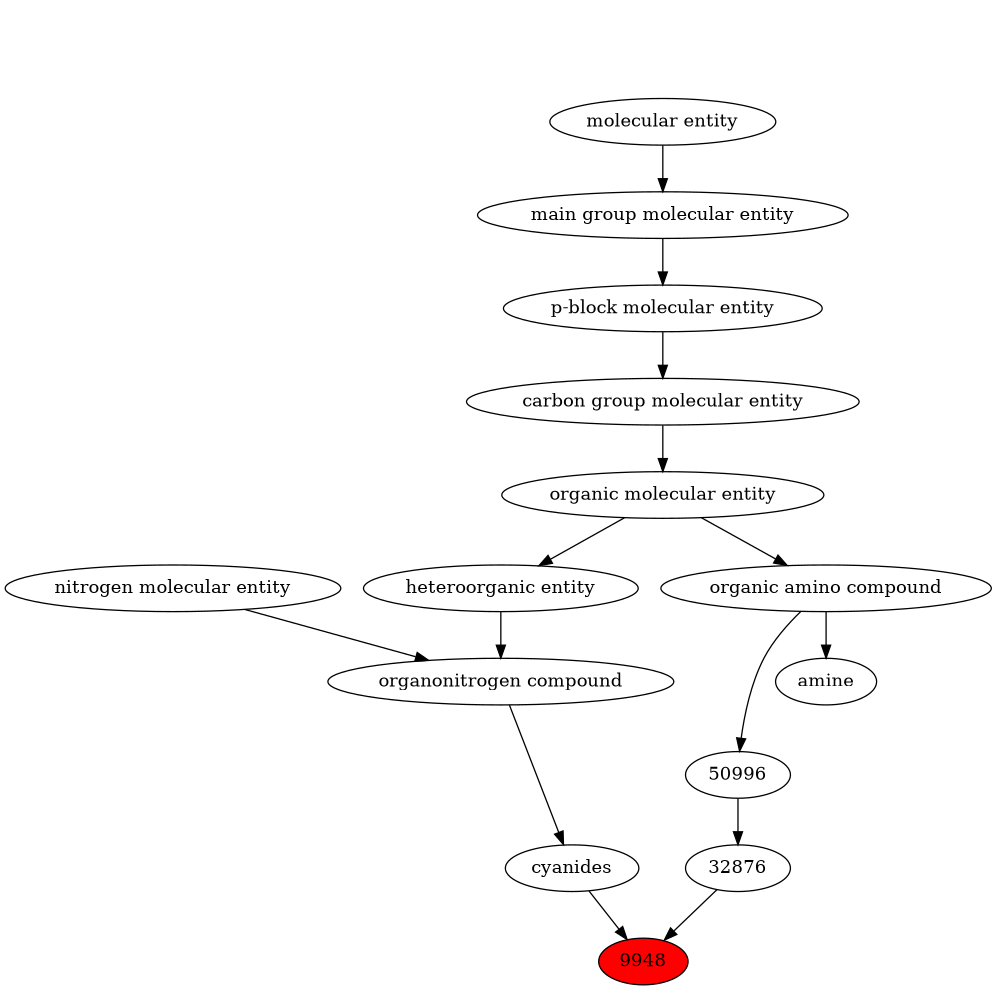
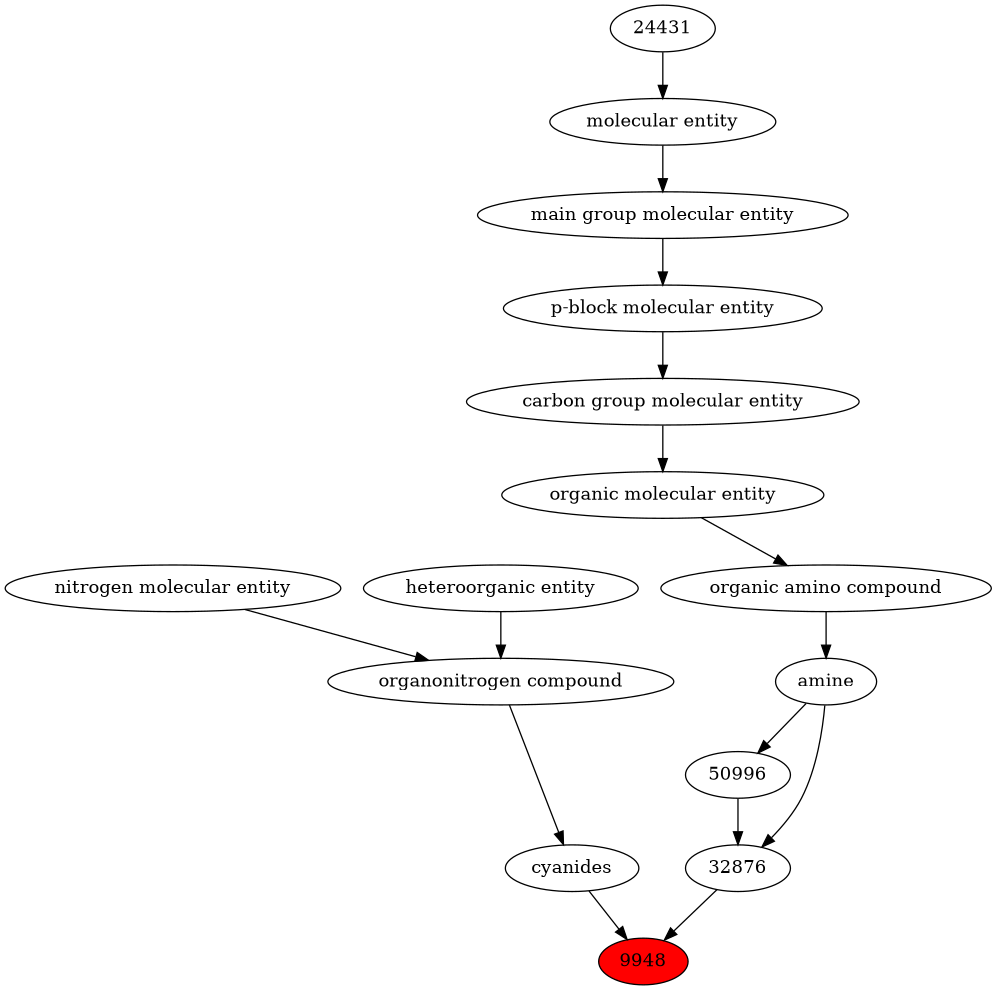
  digraph {
    n1 [fillcolor=red label=9948 style=filled]
    n2 [label=32876]
    n3 [label=cyanides]
    n4 [label=50996]
    n5 [label=amine]
    n6 [label="organonitrogen compound"]
    n7 [label="organic amino compound"]
    n8 [label="nitrogen molecular entity"]
    n9 [label="heteroorganic entity"]
    n10 [label="organic molecular entity"]
    n11 [label="carbon group molecular entity"]
    n12 [label="p-block molecular entity"]
    n13 [label="main group molecular entity"]
    n14 [label="molecular entity"]
+   n15 [label=24431]
    n2 -> n1
    n3 -> n1
    n4 -> n2
+   n5 -> n2
    n6 -> n3
-   n7 -> n4
+   n5 -> n4
    n7 -> n5
    n8 -> n6
    n9 -> n6
    n10 -> n7
-   n10 -> n9
    n11 -> n10
    n12 -> n11
    n13 -> n12
    n14 -> n13
+   n15 -> n14
  }
